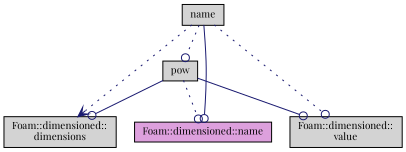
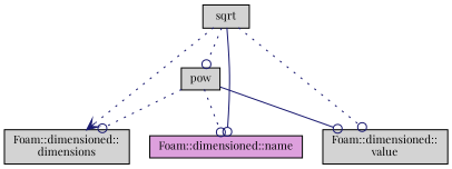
  digraph {
    fontname="Playfair Display"
    rankdir=TB
    node [color=black fillcolor=lightgrey fontname="Playfair Display" fontsize=10 shape=record style=filled]
    edge [arrowhead=odot color=midnightblue fontname="Playfair Display" fontsize=10 labelfontname=Helvetica labelfontsize=10 style=dotted]
-   n1 [fontcolor=black height=0.2 label=name width=0.4]
+   n1 [fontcolor=black height=0.2 label=sqrt width=0.4]
    n2 [height=0.2 label="Foam::dimensioned::\ldimensions" width=0.4]
    n3 [fillcolor=plum height=0.2 label="Foam::dimensioned::name" width=0.4]
    n4 [height=0.2 label=pow width=0.4]
    n5 [height=0.2 label="Foam::dimensioned::\lvalue" width=0.4]
    n1 -> n2 [arrowhead=vee]
    n1 -> n3 [style=solid]
    n1 -> n4
    n1 -> n5
-   n4 -> n2 [style=solid]
+   n4 -> n2
    n4 -> n3
    n4 -> n5 [style=solid]
  }
